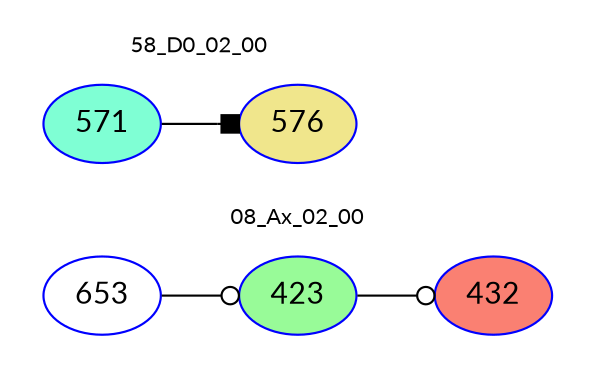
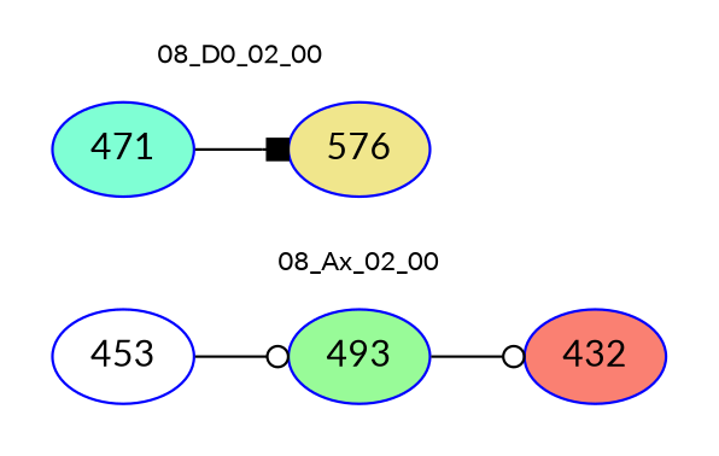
  digraph {
    fontname=Lato
    rankdir=LR
    node [color=blue fontname=Lato style=filled]
    edge [arrowhead=odot color=black fontname=Lato]
-   n1 [fillcolor=palegreen label=423]
+   n1 [fillcolor=palegreen label=493]
    n2 [fillcolor=salmon label=432]
-   n3 [fillcolor=white label=653]
-   n4 [fillcolor=aquamarine label=571]
+   n3 [fillcolor=white label=453]
+   n4 [fillcolor=aquamarine label=471]
    n5 [fillcolor=khaki label=576]
    subgraph cluster_1 {
      color=white
      fontsize=10
      label="08_Ax_02_00"
      n1
      n2
      n3
    }
    subgraph cluster_2 {
      color=white
      fontsize=10
-     label="58_D0_02_00"
+     label="08_D0_02_00"
      n4
      n5
    }
    n1 -> n2
    n3 -> n1
    n4 -> n5 [arrowhead=box]
  }
